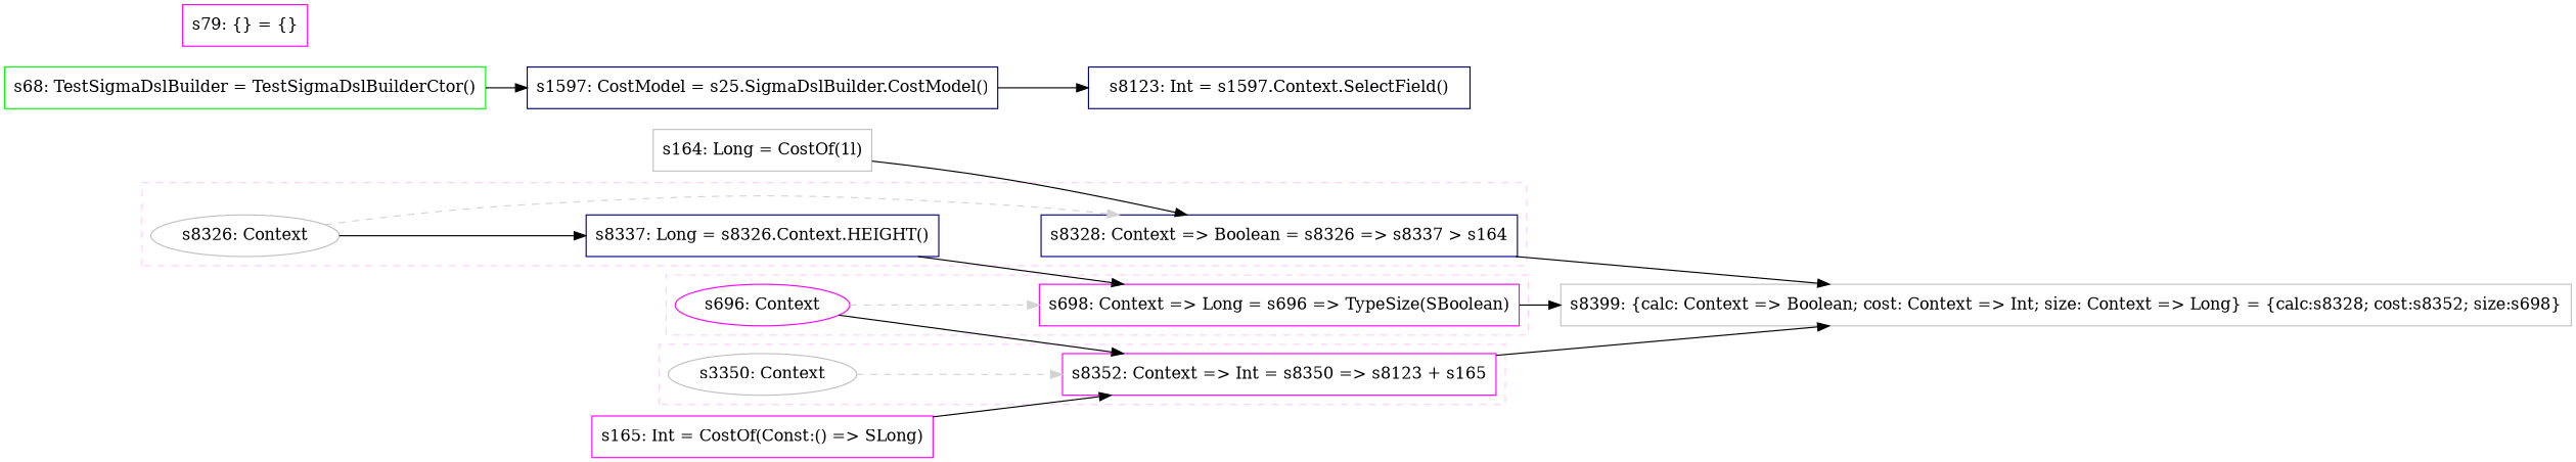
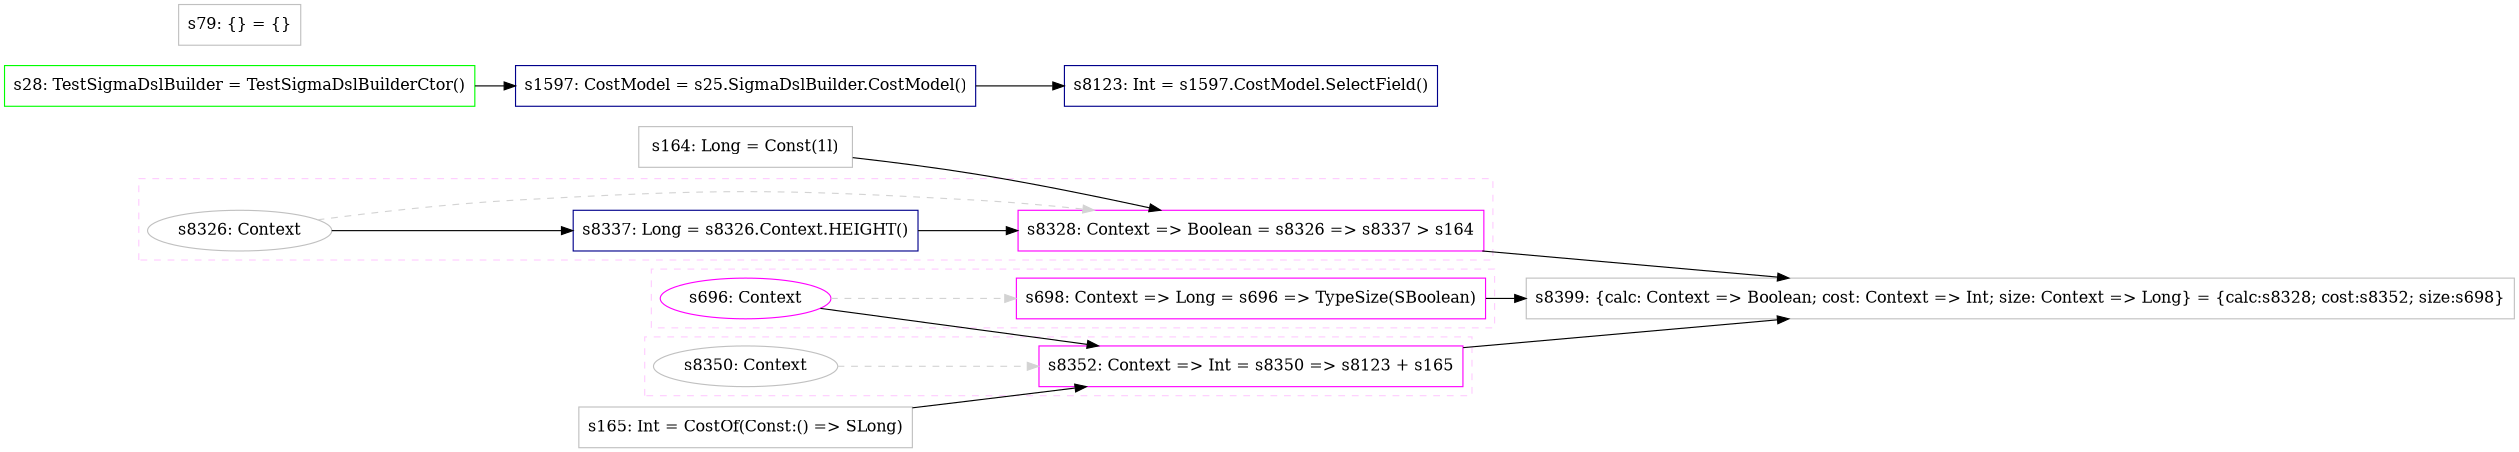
  digraph {
    concentrate=true
    rankdir=LR
    node [color=gray fillcolor=white shape=box style=filled]
    edge [style=solid]
    n1 [label="s8326: Context" shape=oval]
-   n2 [color=darkblue label="s8328: Context => Boolean = s8326 => s8337 > s164"]
+   n2 [color=magenta label="s8328: Context => Boolean = s8326 => s8337 > s164"]
    n3 [color=darkblue label="s8337: Long = s8326.Context.HEIGHT()"]
-   n4 [label="s3350: Context" shape=oval]
+   n4 [label="s8350: Context" shape=oval]
    n5 [color=magenta label="s8352: Context => Int = s8350 => s8123 + s165"]
    n6 [color=magenta label="s696: Context" shape=oval]
    n7 [color=magenta label="s698: Context => Long = s696 => TypeSize(SBoolean)"]
    n8 [label="s8399: {calc: Context => Boolean; cost: Context => Int; size: Context => Long} = {calc:s8328; cost:s8352; size:s698}"]
-   n9 [label="s164: Long = CostOf(1l)"]
-   n10 [color=green label="s68: TestSigmaDslBuilder = TestSigmaDslBuilderCtor()"]
+   n9 [label="s164: Long = Const(1l)"]
+   n10 [color=green label="s28: TestSigmaDslBuilder = TestSigmaDslBuilderCtor()"]
    n11 [color=darkblue label="s1597: CostModel = s25.SigmaDslBuilder.CostModel()"]
-   n12 [color=darkblue label="s8123: Int = s1597.Context.SelectField()"]
-   n13 [color=magenta label="s165: Int = CostOf(Const:() => SLong)"]
-   n14 [color=magenta label="s79: {} = {}"]
+   n12 [color=darkblue label="s8123: Int = s1597.CostModel.SelectField()"]
+   n13 [label="s165: Int = CostOf(Const:() => SLong)"]
+   n14 [label="s79: {} = {}"]
    subgraph cluster_1 {
      color="#FFCCFF"
      style=dashed
      n3
      subgraph sub_2 {
        color="#FFCCFF"
        rank=source
        style=dashed
        n1
      }
      subgraph sub_3 {
        color="#FFCCFF"
        rank=sink
        style=dashed
        n2
      }
    }
    subgraph cluster_4 {
      color="#FFCCFF"
      style=dashed
      subgraph sub_5 {
        color="#FFCCFF"
        rank=source
        style=dashed
        n4
      }
      subgraph sub_6 {
        color="#FFCCFF"
        rank=sink
        style=dashed
        n5
      }
    }
    subgraph cluster_7 {
      color="#FFCCFF"
      style=dashed
      subgraph sub_8 {
        color="#FFCCFF"
        rank=source
        style=dashed
        n6
      }
      subgraph sub_9 {
        color="#FFCCFF"
        rank=sink
        style=dashed
        n7
      }
    }
    n1 -> n2 [color=lightgray style=dashed weight=0]
    n1 -> n3
    n2 -> n8
-   n3 -> n7
+   n3 -> n2
    n4 -> n5 [color=lightgray style=dashed weight=0]
    n5 -> n8
    n6 -> n5
    n6 -> n7 [color=lightgray style=dashed weight=0]
    n7 -> n8
    n9 -> n2
    n10 -> n11
    n11 -> n12
    n13 -> n5
  }
